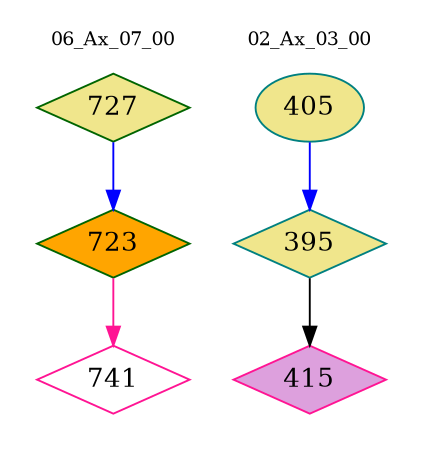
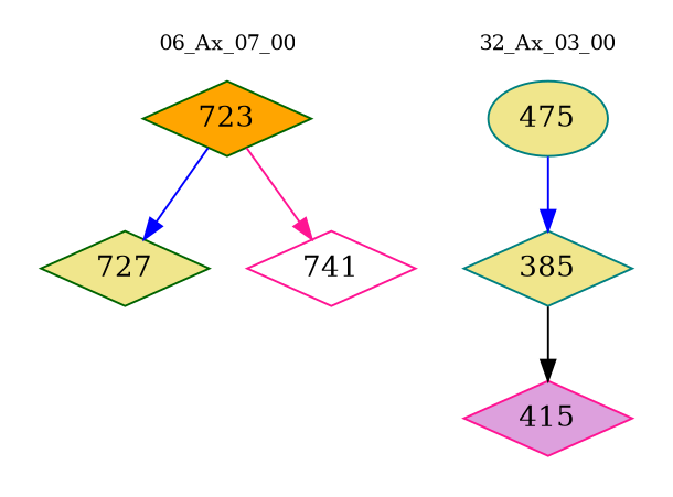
  digraph {
    node [color=darkgreen fillcolor=khaki shape=diamond style=filled]
    edge [color=blue]
    n1 [label=727]
    n2 [fillcolor=orange label=723]
    n3 [color=deeppink fillcolor=white label=741]
-   n4 [color=teal label=405 shape=ellipse]
-   n5 [color=teal label=395]
+   n4 [color=teal label=475 shape=ellipse]
+   n5 [color=teal label=385]
    n6 [color=deeppink fillcolor=plum label=415]
    subgraph cluster_1 {
      color=white
      fontsize=10
      label="06_Ax_07_00"
      n1
      n2
      n3
    }
    subgraph cluster_2 {
      color=white
      fontsize=10
-     label="02_Ax_03_00"
+     label="32_Ax_03_00"
      n4
      n5
      n6
    }
-   n1 -> n2
+   n2 -> n1
    n2 -> n3 [color=deeppink]
    n4 -> n5
    n5 -> n6 [color=black]
  }
